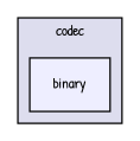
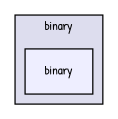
  digraph {
    compound=true
    fontname="Patrick Hand"
    n1 [fillcolor="#eeeeff" fontname="Patrick Hand" fontsize=10 label=binary pencolor=black shape=box style=filled]
    subgraph cluster_1 {
      bgcolor="#ddddee"
      fontsize=10
-     label=codec
+     label=binary
      pencolor=black
      n1
    }
  }
